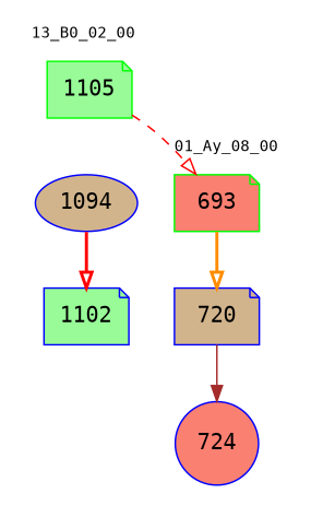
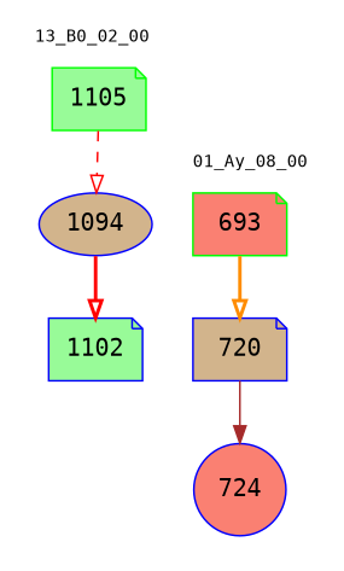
  digraph {
    fontname="DejaVu Sans Mono"
    node [color=blue fillcolor=salmon fontname="DejaVu Sans Mono" shape=note style=filled]
    edge [arrowhead=onormal color=red fontname="DejaVu Sans Mono" style=bold]
    n1 [color=green label=693]
    n2 [fillcolor=tan label=720]
    n3 [label=724 shape=circle]
    n4 [color=green fillcolor=palegreen label=1105]
    n5 [fillcolor=tan label=1094 shape=ellipse]
    n6 [fillcolor=palegreen label=1102]
    subgraph cluster_1 {
      color=white
      fontsize=10
      label="01_Ay_08_00"
      n1
      n2
      n3
    }
    subgraph cluster_2 {
      color=white
      fontsize=10
      label="13_B0_02_00"
      n4
      n5
      n6
    }
    n1 -> n2 [color=darkorange]
    n2 -> n3 [arrowhead=normal color=brown style=solid]
-   n4 -> n1 [style=dashed]
+   n4 -> n5 [style=dashed]
    n5 -> n6
  }
